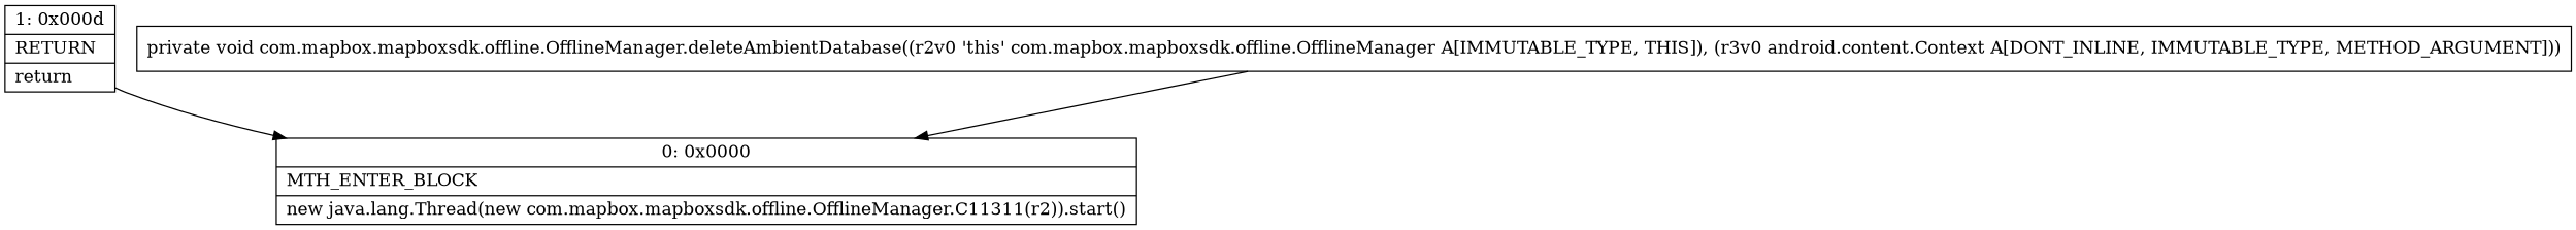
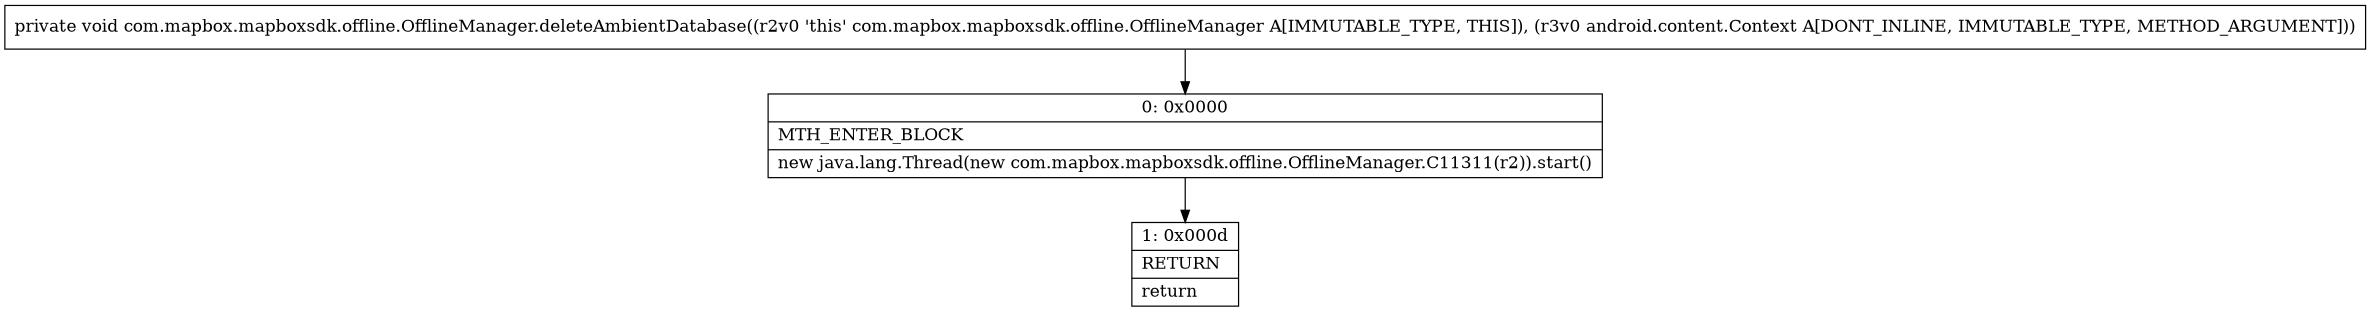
  digraph {
    node [shape=record]
    n1 [label="{0\:\ 0x0000|MTH_ENTER_BLOCK\l|new java.lang.Thread(new com.mapbox.mapboxsdk.offline.OfflineManager.C11311(r2)).start()\l}"]
    n2 [label="{1\:\ 0x000d|RETURN\l|return\l}"]
    n3 [label="{private void com.mapbox.mapboxsdk.offline.OfflineManager.deleteAmbientDatabase((r2v0 'this' com.mapbox.mapboxsdk.offline.OfflineManager A[IMMUTABLE_TYPE, THIS]), (r3v0 android.content.Context A[DONT_INLINE, IMMUTABLE_TYPE, METHOD_ARGUMENT])) }"]
-   n2 -> n1
+   n1 -> n2
    n3 -> n1
  }
